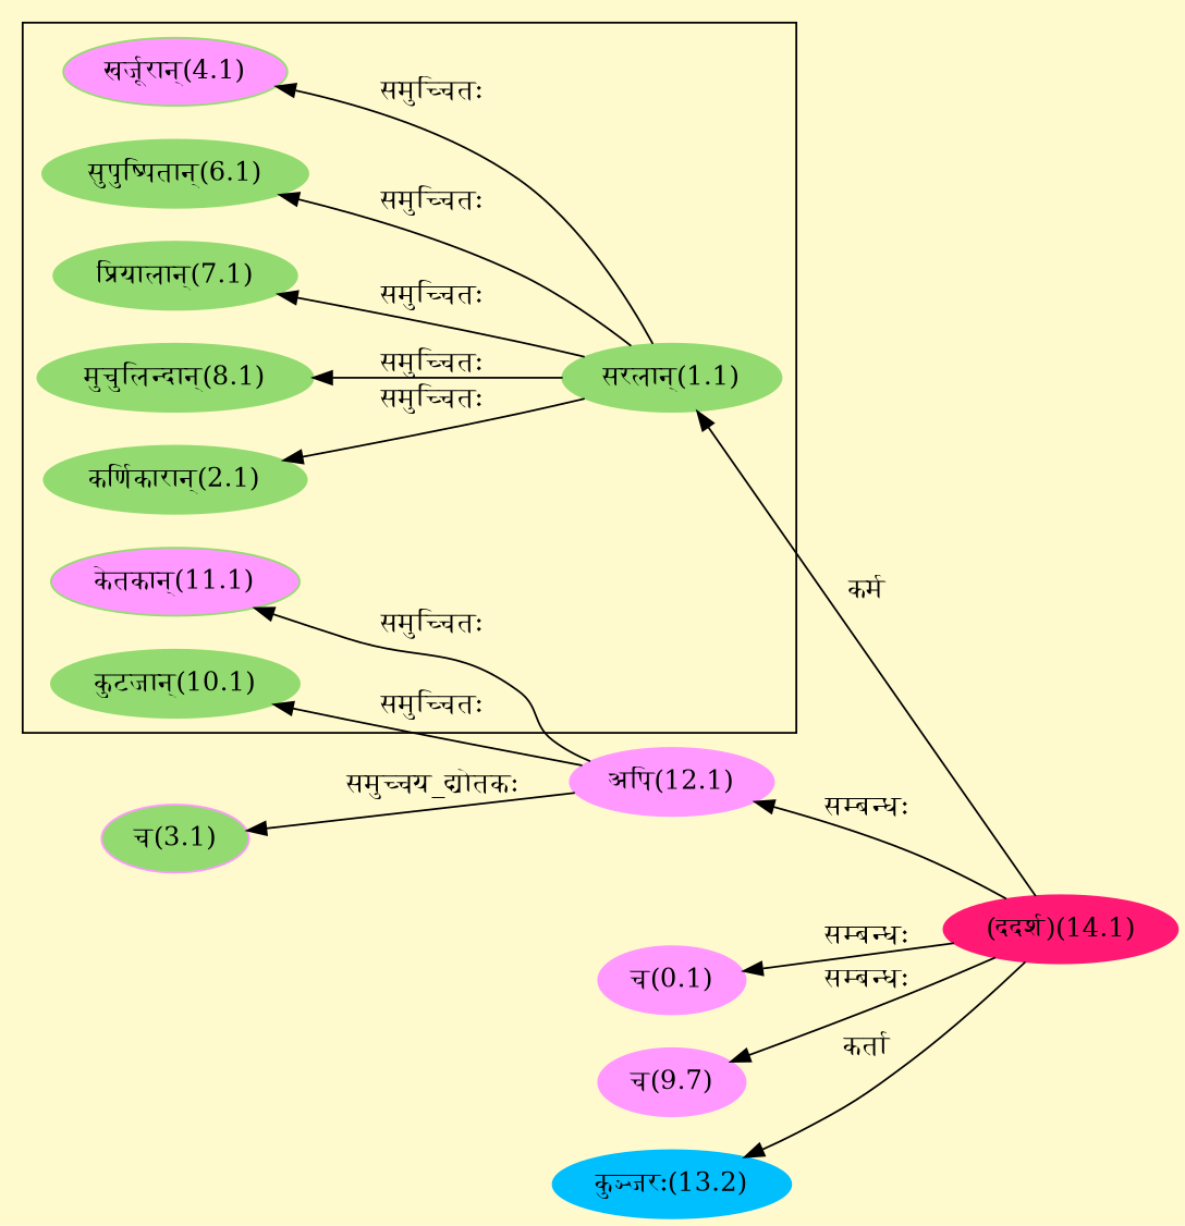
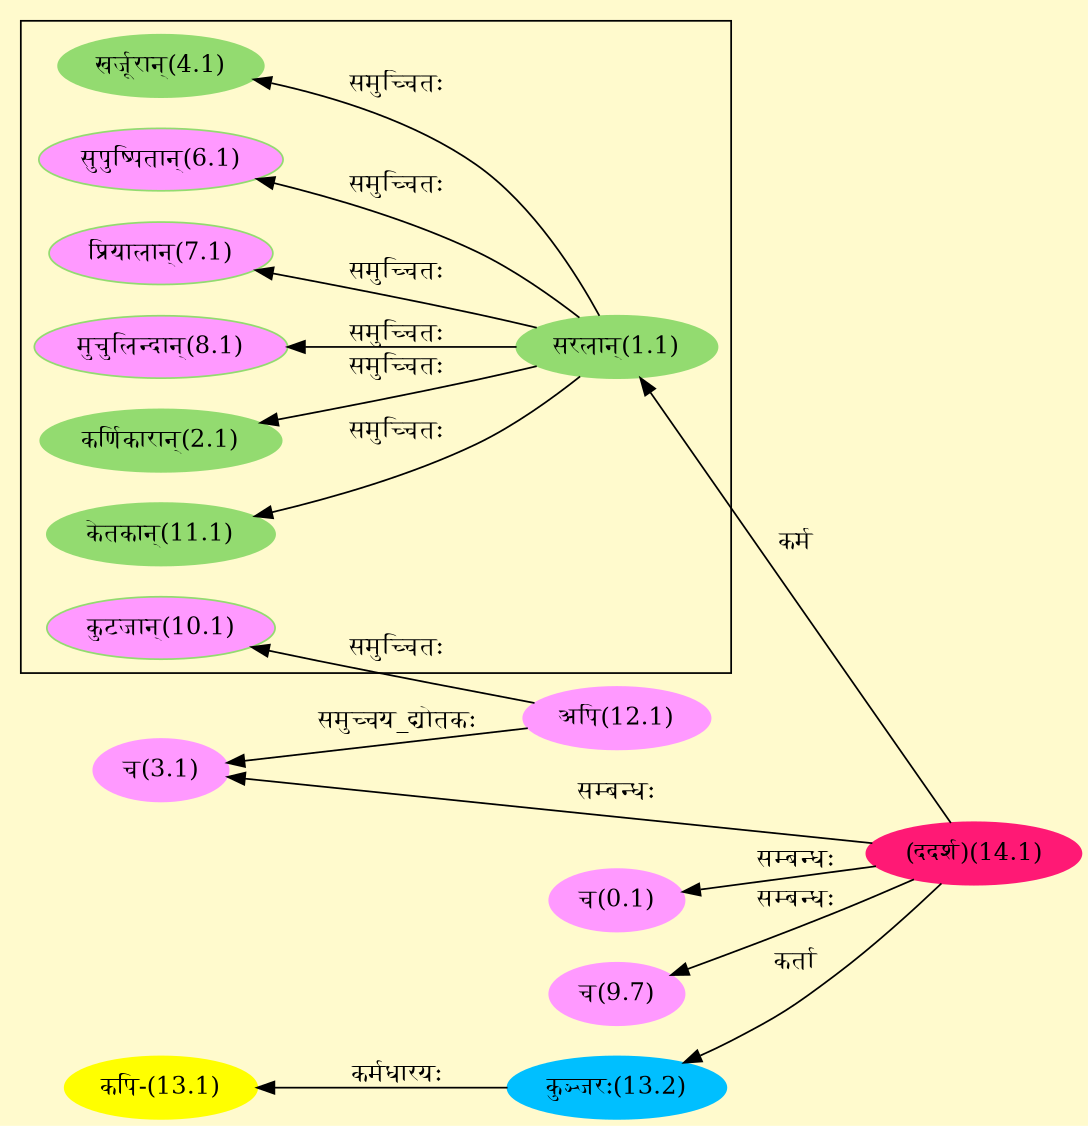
  digraph {
    bgcolor=lemonchiffon1
    compound=true
    rankdir=LR
    node [color="#93DB70" style=filled]
    edge [dir=back]
    n1 [label="कर्णिकारान्(2.1)"]
    n2 [label="सरलान्(1.1)"]
-   n3 [label="खर्जूरान्(4.1)" fillcolor="#FF99FF"]
-   n4 [label="सुपुष्पितान्(6.1)"]
-   n5 [label="प्रियालान्(7.1)"]
-   n6 [label="मुचुलिन्दान्(8.1)"]
-   n7 [label="कुटजान्(10.1)"]
-   n8 [label="केतकान्(11.1)" fillcolor="#FF99FF"]
+   n3 [label="खर्जूरान्(4.1)"]
+   n4 [label="सुपुष्पितान्(6.1)" fillcolor="#FF99FF"]
+   n5 [label="प्रियालान्(7.1)" fillcolor="#FF99FF"]
+   n6 [label="मुचुलिन्दान्(8.1)" fillcolor="#FF99FF"]
+   n7 [label="कुटजान्(10.1)" fillcolor="#FF99FF"]
+   n8 [label="केतकान्(11.1)"]
    n9 [color="#FF1975" label="(ददर्श)(14.1)"]
    n10 [color="#FF99FF" label="अपि(12.1)"]
-   n11 [color="#FF99FF" label="च(3.1)" fillcolor="#93DB70"]
+   n11 [color="#FF99FF" label="च(3.1)"]
    n12 [color="#FF99FF" label="च(0.1)"]
    n13 [color="#FF99FF" label="च(9.7)"]
+   n14 [color="#FFFF00" label="कपि-(13.1)"]
    n15 [color="#00BFFF" label="कुञ्जरः(13.2)"]
    subgraph cluster_1 {
      n1
      n2
      n3
      n4
      n5
      n6
      n7
      n8
    }
    n1 -> n2 [label="समुच्चितः"]
    n2 -> n9 [label="कर्म"]
    n3 -> n2 [label="समुच्चितः"]
    n4 -> n2 [label="समुच्चितः"]
    n5 -> n2 [label="समुच्चितः"]
    n6 -> n2 [label="समुच्चितः"]
    n7 -> n10 [label="समुच्चितः"]
-   n8 -> n10 [label="समुच्चितः"]
-   n10 -> n9 [label="सम्बन्धः"]
+   n8 -> n2 [label="समुच्चितः"]
+   n11 -> n9 [label="सम्बन्धः"]
    n11 -> n10 [label="समुच्चय_द्योतकः"]
    n12 -> n9 [label="सम्बन्धः"]
    n13 -> n9 [label="सम्बन्धः"]
+   n14 -> n15 [label="कर्मधारयः"]
    n15 -> n9 [label="कर्ता"]
  }
